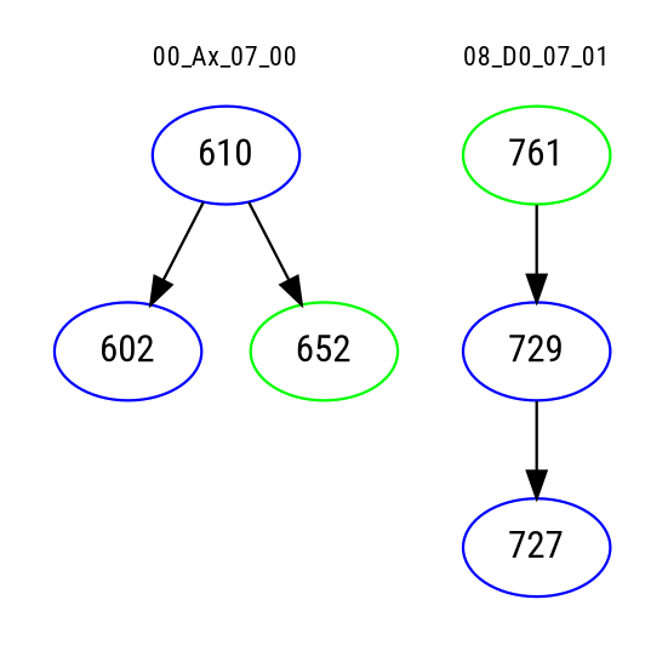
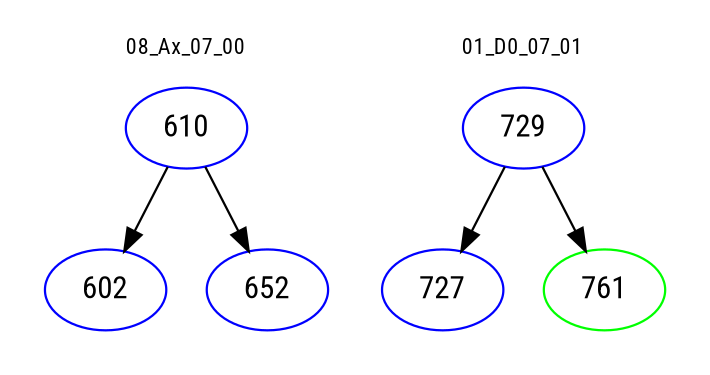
  digraph {
    fontname="Roboto Condensed"
    node [color=blue fontname="Roboto Condensed"]
    edge [color=black fontname="Roboto Condensed"]
    n1 [label=610]
    n2 [label=602]
-   n3 [color=green label=652]
+   n3 [label=652]
    n4 [label=729]
    n5 [label=727]
    n6 [color=green label=761]
    subgraph cluster_1 {
      color=white
      fontsize=10
-     label="00_Ax_07_00"
+     label="08_Ax_07_00"
      n1
      n2
      n3
    }
    subgraph cluster_2 {
      color=white
      fontsize=10
-     label="08_D0_07_01"
+     label="01_D0_07_01"
      n4
      n5
      n6
    }
    n1 -> n2
    n1 -> n3
    n4 -> n5
-   n6 -> n4
+   n4 -> n6
  }
